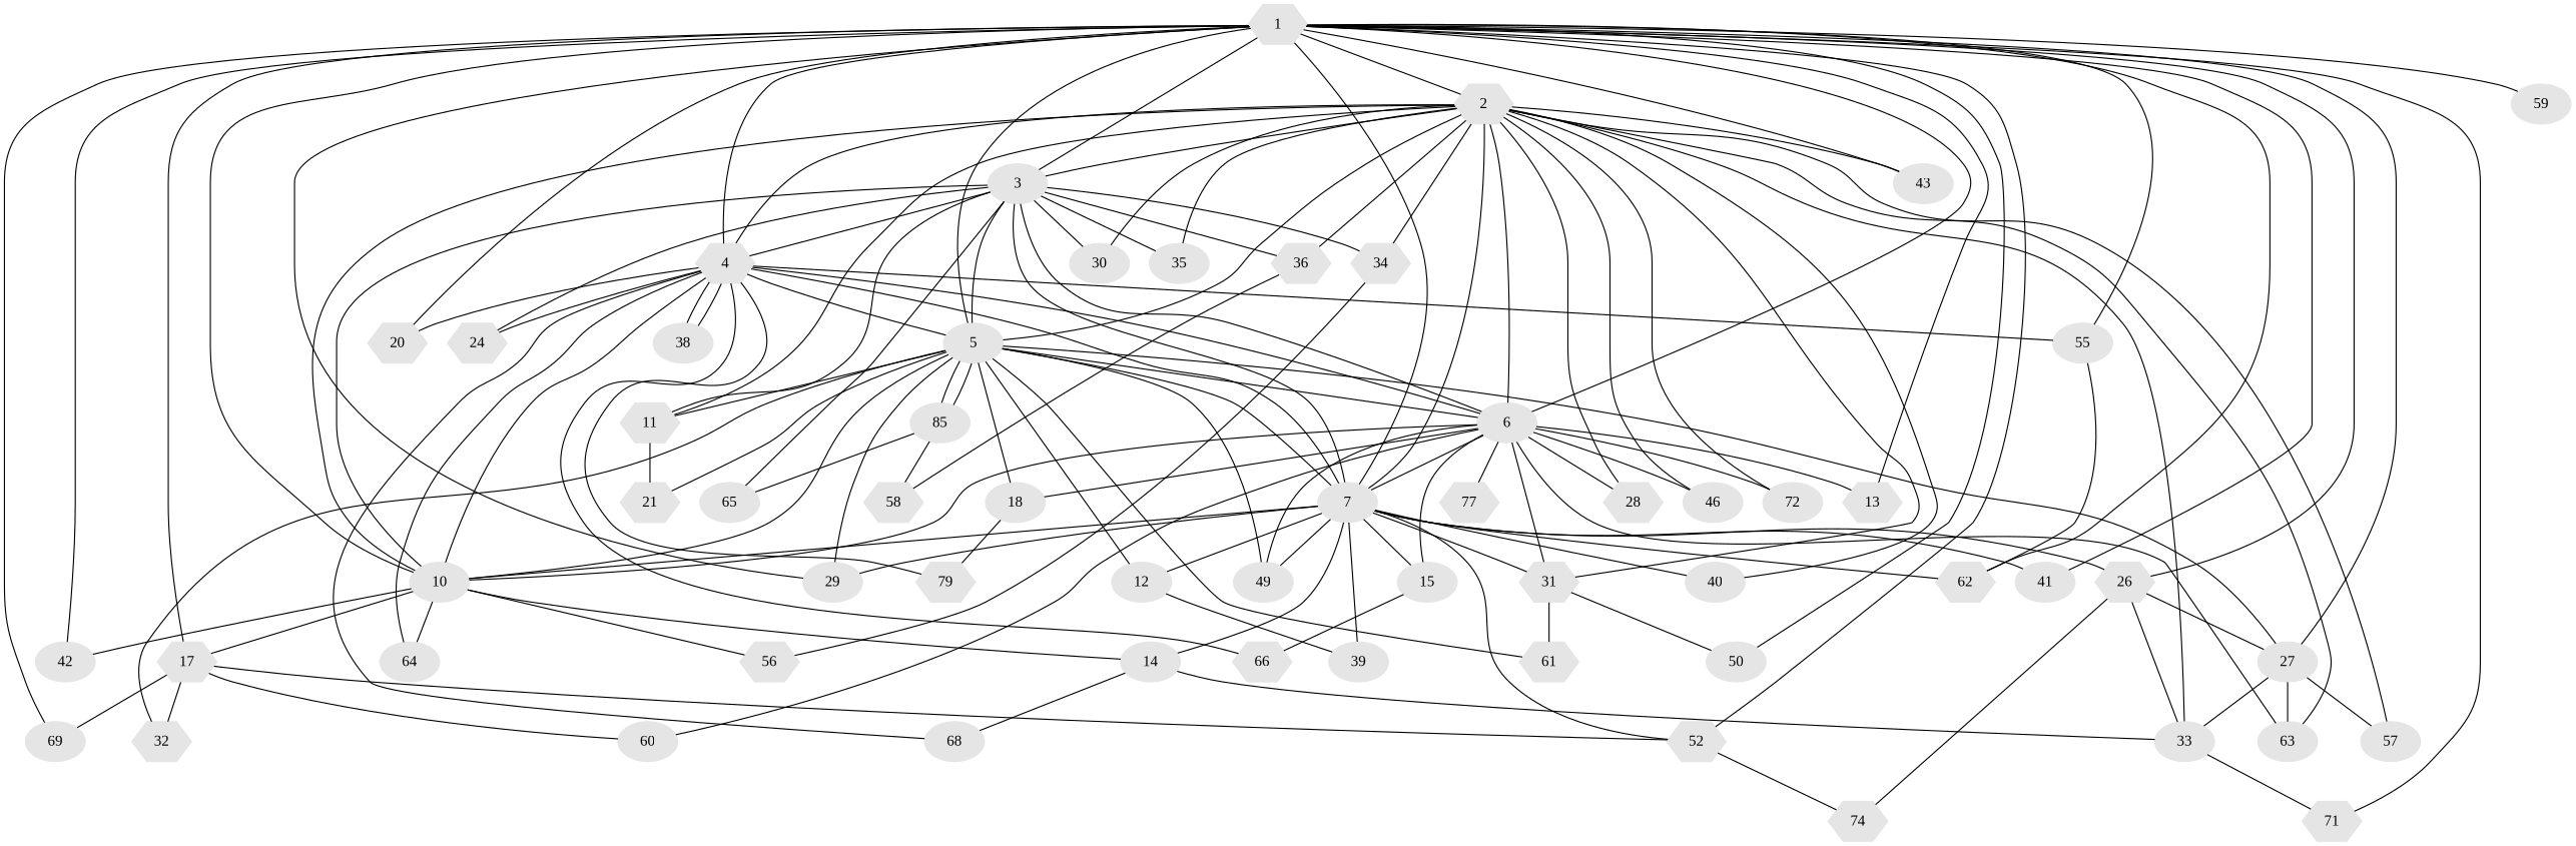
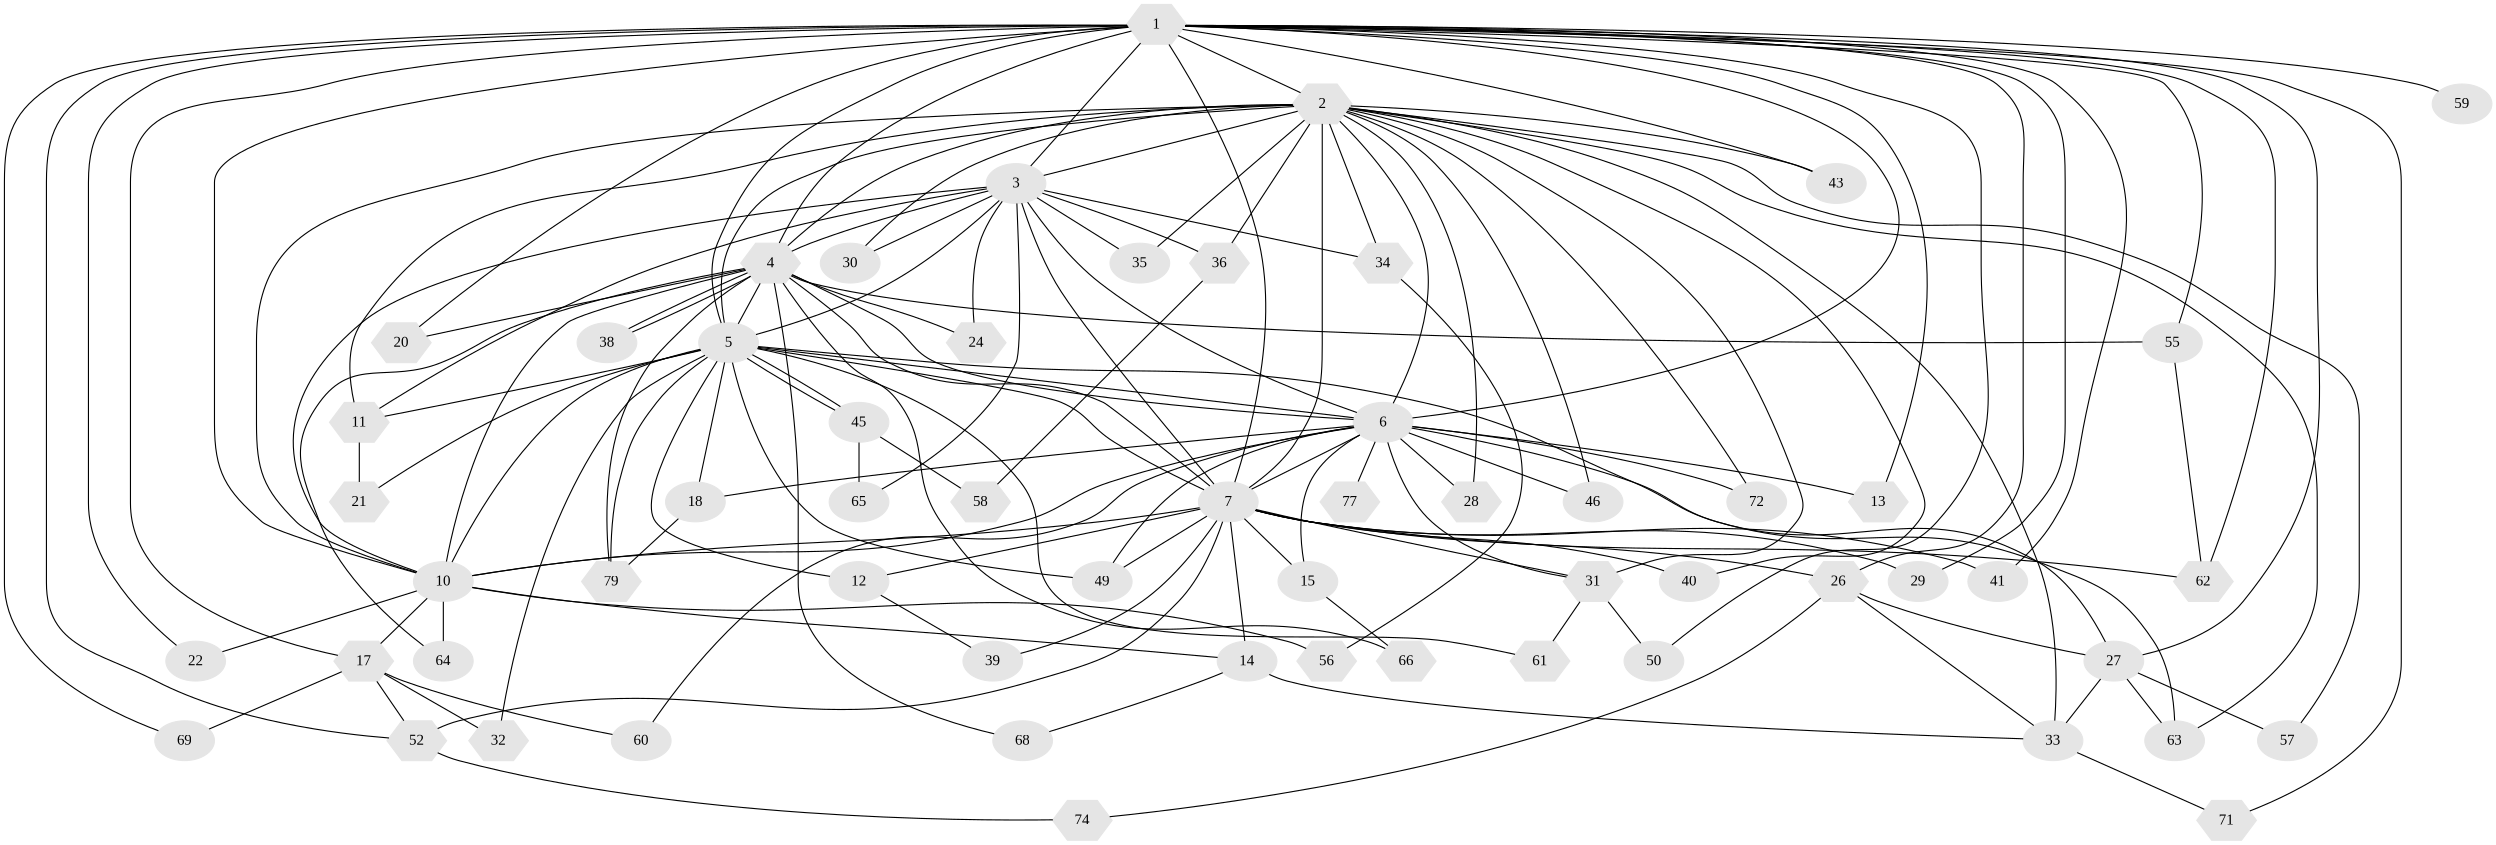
  graph {
    fontname="Liberation Serif"
    node [color=gray90 fontname="Liberation Serif" shape=ellipse style=filled]
    edge [fontname="Liberation Serif"]
    1 [shape=hexagon super="+9"]
    2 [shape=hexagon super="+19"]
    3 [super="+25"]
    4 [shape=hexagon super="+54"]
    5 [super="+8"]
    6 [super="+23"]
    7 [super="+78"]
    10 [super="+47"]
    13 [shape=hexagon]
    17 [shape=hexagon super="+73"]
    20 [shape=hexagon]
-   22 [label=42]
+   22
    26 [shape=hexagon super="+48"]
    27
    29 [super="+44"]
    41
    43
    50
    52 [shape=hexagon super="+76"]
    55
    59
    62 [shape=hexagon super="+67"]
    69
    71 [shape=hexagon]
    11 [shape=hexagon super="+37"]
    28 [shape=hexagon super="+80"]
    30
    31 [shape=hexagon super="+51"]
    33 [super="+53"]
    34 [shape=hexagon]
    35
    36 [shape=hexagon]
    40
    46
    57
    63 [super="+81"]
    72
    24 [shape=hexagon]
    65
    38
    64
    66 [shape=hexagon]
    68
    79 [shape=hexagon]
    12
    18 [super="+70"]
    21 [shape=hexagon]
    32 [shape=hexagon]
-   45 [label=85]
+   45
    49
    61 [shape=hexagon]
    15
    60
    77 [shape=hexagon]
    14 [super="+75"]
    39
    56 [shape=hexagon]
    74 [shape=hexagon]
    58 [shape=hexagon]
    1 -- 2 [weight=2]
    1 -- 3 [weight=3]
    1 -- 4 [weight=2]
    1 -- 5 [weight=4]
    1 -- 6 [weight=2]
    1 -- 7 [weight=2]
    1 -- 10 [weight=2]
    1 -- 13
    1 -- 17 [weight=2]
    1 -- 20
    1 -- 22
    1 -- 26
    1 -- 27
    1 -- 29
    1 -- 41
    1 -- 43
    1 -- 50
    1 -- 52
    1 -- 55
    1 -- 59
    1 -- 62
    1 -- 69
    1 -- 71
    2 -- 3
    2 -- 4
    2 -- 5 [weight=2]
    2 -- 6 [weight=2]
    2 -- 7 [weight=2]
    2 -- 10
    2 -- 43
    2 -- 11
    2 -- 28
    2 -- 30
    2 -- 31
    2 -- 33
    2 -- 34
    2 -- 35
    2 -- 36
    2 -- 40
    2 -- 46
    2 -- 57
    2 -- 63
    2 -- 72
    3 -- 4 [weight=2]
    3 -- 5 [weight=2]
    3 -- 6
    3 -- 7
    3 -- 10
    3 -- 11
    3 -- 30
    3 -- 34
    3 -- 35
    3 -- 36
    3 -- 24
    3 -- 65
    4 -- 5 [weight=2]
    4 -- 6
    4 -- 7
    4 -- 10
    4 -- 20
    4 -- 55
    4 -- 24
    4 -- 38
    4 -- 38
    4 -- 64
    4 -- 66
    4 -- 68
    4 -- 79
    5 -- 6 [weight=2]
    5 -- 7 [weight=2]
    5 -- 10 [weight=2]
    5 -- 27
-   5 -- 29
+   5 -- 79
    5 -- 11
    5 -- 12
    5 -- 18 [weight=2]
    5 -- 21
    5 -- 32
    5 -- 45
    5 -- 45
    5 -- 49
    5 -- 61
    6 -- 7
    6 -- 10 [weight=2]
    6 -- 13
    6 -- 28
    6 -- 31
    6 -- 46
    6 -- 63
    6 -- 72
    6 -- 18
    6 -- 49
    6 -- 15
    6 -- 60
    6 -- 77 [weight=2]
    7 -- 10
    7 -- 26
    7 -- 29
    7 -- 41
    7 -- 52
    7 -- 62
    7 -- 31
    7 -- 40
    7 -- 12
    7 -- 49
    7 -- 15
    7 -- 14
    7 -- 39
    10 -- 17
    10 -- 22
    10 -- 64
    10 -- 14
    10 -- 56
    17 -- 52
    17 -- 69
    17 -- 32
    17 -- 60
    26 -- 27
    26 -- 33
    26 -- 74
    27 -- 33
    27 -- 57
    27 -- 63
    52 -- 74
    55 -- 62
    11 -- 21
    31 -- 50
    31 -- 61
    33 -- 71
    34 -- 56
    36 -- 58
    12 -- 39
    18 -- 79
    45 -- 65
    45 -- 58
    15 -- 66
    14 -- 33
    14 -- 68
  }
